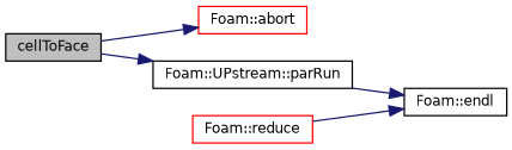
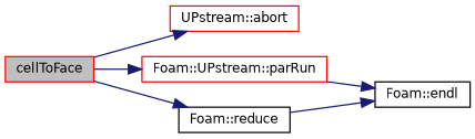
  digraph {
    rankdir=LR
    node [color=black fontname=Helvetica fontsize=10 shape=record]
    edge [color=midnightblue fontname=Helvetica fontsize=10 labelfontname=Helvetica labelfontsize=10 style=solid]
-   n1 [fillcolor=grey75 fontcolor=black height=0.2 label=cellToFace style=filled width=0.4]
-   n2 [color=red height=0.2 label="Foam::abort" width=0.4]
-   n3 [height=0.2 label="Foam::UPstream::parRun" width=0.4]
-   n4 [color=red height=0.2 label="Foam::reduce" width=0.4]
+   n1 [color=red fillcolor=grey75 fontcolor=black height=0.2 label=cellToFace style=filled width=0.4]
+   n2 [color=red height=0.2 label="UPstream::abort" width=0.4]
+   n3 [color=red height=0.2 label="Foam::UPstream::parRun" width=0.4]
+   n4 [height=0.2 label="Foam::reduce" width=0.4]
    n5 [height=0.2 label="Foam::endl" width=0.4]
    n1 -> n2
    n1 -> n3
+   n1 -> n4
    n3 -> n5
    n4 -> n5
  }
